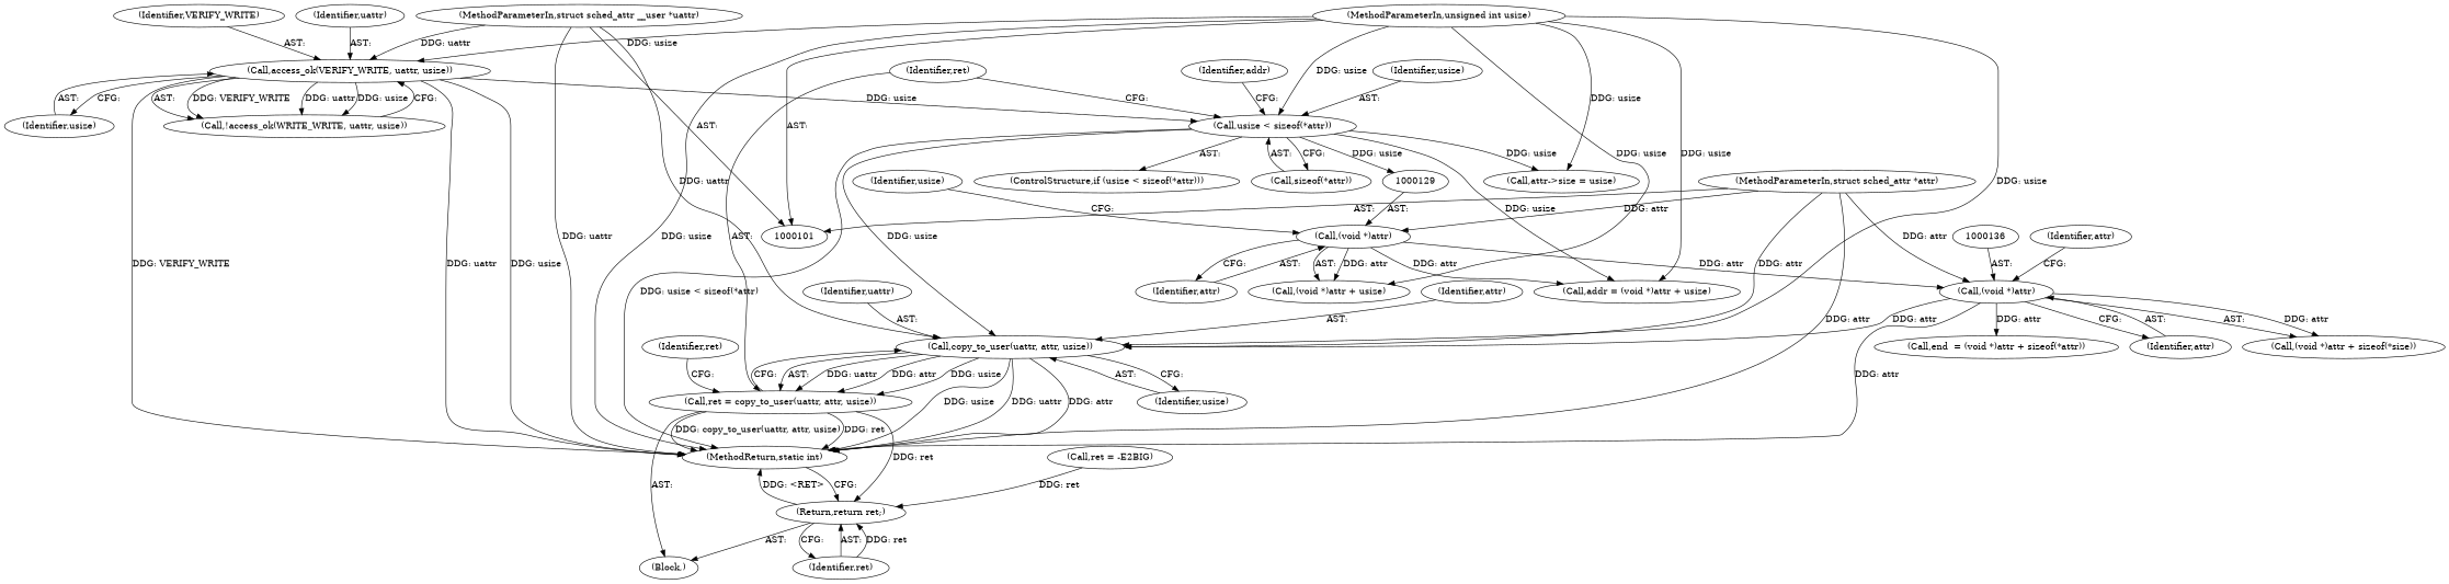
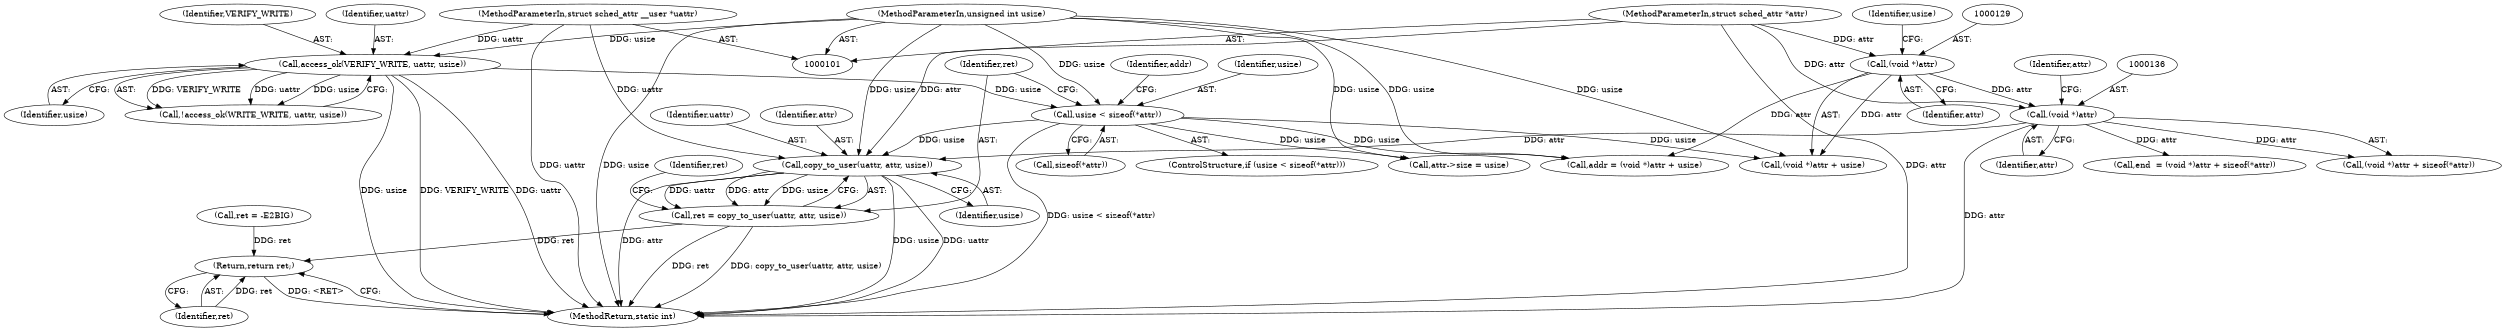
  digraph {
    n1 [label="(Call,copy_to_user(uattr, attr, usize))"]
    n2 [label="(Call,ret = copy_to_user(uattr, attr, usize))"]
    n3 [label="(Identifier,usize)"]
    n4 [label="(MethodReturn,static int)"]
    n5 [label="(Return,return ret;)"]
-   n6 [label="(Block,)"]
    n7 [label="(Call,access_ok(VERIFY_WRITE, uattr, usize))"]
    n8 [label="(Call,usize < sizeof(*attr))"]
    n9 [label="(Identifier,usize)"]
    n10 [label="(Call,!access_ok(WRITE_WRITE, uattr, usize))"]
    n11 [label="(Call,attr->size = usize)"]
    n12 [label="(Call,addr = (void *)attr + usize)"]
    n13 [label="(Call,(void *)attr + usize)"]
    n14 [label="(Call,sizeof(*attr))"]
    n15 [label="(ControlStructure,if (usize < sizeof(*attr)))"]
    n16 [label="(MethodParameterIn,struct sched_attr __user *uattr)"]
    1000101
    n18 [label="(MethodParameterIn,unsigned int usize)"]
    n19 [label="(Call,(void *)attr)"]
    n20 [label="(Identifier,attr)"]
    n21 [label="(Call,end  = (void *)attr + sizeof(*attr))"]
-   n22 [label="(Call,(void *)attr + sizeof(*size))"]
+   n22 [label="(Call,(void *)attr + sizeof(*attr))"]
    n23 [label="(Call,(void *)attr)"]
    n24 [label="(Identifier,attr)"]
    n25 [label="(MethodParameterIn,struct sched_attr *attr)"]
    n26 [label="(Identifier,ret)"]
    n27 [label="(Identifier,VERIFY_WRITE)"]
    n28 [label="(Identifier,attr)"]
    n29 [label="(Identifier,attr)"]
    n30 [label="(Identifier,usize)"]
    n31 [label="(Identifier,uattr)"]
    n32 [label="(Identifier,ret)"]
    n33 [label="(Identifier,usize)"]
    n34 [label="(Identifier,ret)"]
    n35 [label="(Identifier,addr)"]
    n36 [label="(Identifier,uattr)"]
    n37 [label="(Call,ret = -E2BIG)"]
    1000136
    1000129
    n1 -> n2 [label="AST: "]
    n1 -> n2 [label="DDG: uattr"]
    n1 -> n2 [label="DDG: attr"]
    n1 -> n2 [label="DDG: usize"]
    n1 -> n3 [label="CFG: "]
    n1 -> n4 [label="DDG: usize"]
    n1 -> n4 [label="DDG: uattr"]
    n1 -> n4 [label="DDG: attr"]
    n2 -> n1 [label="CFG: "]
    n2 -> n4 [label="DDG: copy_to_user(uattr, attr, usize)"]
    n2 -> n4 [label="DDG: ret"]
    n2 -> n5 [label="DDG: ret"]
-   n2 -> n6 [label="AST: "]
    n3 -> n1 [label="AST: "]
    n4 -> n5 [label="CFG: "]
    n5 -> n4 [label="DDG: <RET>"]
-   n5 -> n6 [label="AST: "]
    n5 -> n26 [label="CFG: "]
    n7 -> n4 [label="DDG: usize"]
    n7 -> n4 [label="DDG: VERIFY_WRITE"]
    n7 -> n4 [label="DDG: uattr"]
    n7 -> n8 [label="DDG: usize"]
    n7 -> n9 [label="CFG: "]
    n7 -> n10 [label="AST: "]
    n7 -> n10 [label="DDG: VERIFY_WRITE"]
    n7 -> n10 [label="DDG: uattr"]
    n7 -> n10 [label="DDG: usize"]
    n8 -> n1 [label="DDG: usize"]
    n8 -> n4 [label="DDG: usize < sizeof(*attr)"]
    n8 -> n11 [label="DDG: usize"]
    n8 -> n12 [label="DDG: usize"]
-   n8 -> 1000129 [label="DDG: usize"]
+   n8 -> n13 [label="DDG: usize"]
    n8 -> n14 [label="CFG: "]
    n8 -> n15 [label="AST: "]
    n9 -> n7 [label="AST: "]
    n10 -> n7 [label="CFG: "]
    n14 -> n8 [label="AST: "]
    n16 -> n1 [label="DDG: uattr"]
    n16 -> n4 [label="DDG: uattr"]
    n16 -> n7 [label="DDG: uattr"]
    n16 -> 1000101 [label="AST: "]
    n18 -> n1 [label="DDG: usize"]
    n18 -> n4 [label="DDG: usize"]
    n18 -> n7 [label="DDG: usize"]
    n18 -> n8 [label="DDG: usize"]
    n18 -> n11 [label="DDG: usize"]
    n18 -> n12 [label="DDG: usize"]
    n18 -> n13 [label="DDG: usize"]
    n18 -> 1000101 [label="AST: "]
    n19 -> n1 [label="DDG: attr"]
    n19 -> n4 [label="DDG: attr"]
    n19 -> n20 [label="CFG: "]
    n19 -> n21 [label="DDG: attr"]
    n19 -> n22 [label="AST: "]
    n19 -> n22 [label="DDG: attr"]
    n20 -> n19 [label="AST: "]
    n23 -> n12 [label="DDG: attr"]
    n23 -> n13 [label="AST: "]
    n23 -> n13 [label="DDG: attr"]
    n23 -> n19 [label="DDG: attr"]
    n23 -> n24 [label="CFG: "]
    n24 -> n23 [label="AST: "]
    n25 -> n1 [label="DDG: attr"]
    n25 -> n4 [label="DDG: attr"]
    n25 -> 1000101 [label="AST: "]
    n25 -> n19 [label="DDG: attr"]
    n25 -> n23 [label="DDG: attr"]
    n26 -> n5 [label="AST: "]
    n26 -> n5 [label="DDG: ret"]
    n27 -> n7 [label="AST: "]
    n28 -> n19 [label="CFG: "]
    n29 -> n1 [label="AST: "]
    n30 -> n23 [label="CFG: "]
    n31 -> n1 [label="AST: "]
    n32 -> n2 [label="CFG: "]
    n33 -> n8 [label="AST: "]
    n34 -> n2 [label="AST: "]
    n34 -> n8 [label="CFG: "]
    n35 -> n8 [label="CFG: "]
    n36 -> n7 [label="AST: "]
    n37 -> n5 [label="DDG: ret"]
    1000136 -> n19 [label="AST: "]
    1000129 -> n23 [label="AST: "]
  }
